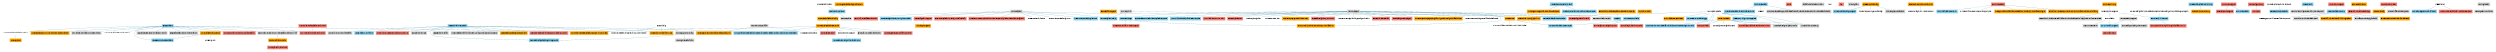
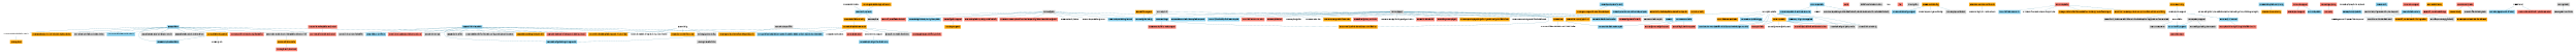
  graph {
    fontname="Patrick Hand"
    rankdir=TB
    node [color=white fillcolor=skyblue fixedsize=false fontcolor=black fontname="Patrick Hand" shape=box style=filled]
    edge [color=deepskyblue4 fontcolor=black fontname="Patrick Hand" fontsize=12]
    "155-155Architecture"
    "326-704Architecture/design processes" [fillcolor=orange]
    "820-878Document all trust boundaries and significant data flows" [fillcolor=salmon]
    "515-021Sandbox, containerize and/or isolate applications at the network level" [fillcolor=lightgrey]
    "113-133Use centralized authentication mechanism" [fillcolor=white]
    "278-413Mutually authenticate application components. Minimize privileges" [fillcolor=orange]
    "612-252Separate GraphQL (or similar) authorization logic from data layer" [fillcolor=orange]
    "848-711Enforce input validation on a trusted service layer" [fillcolor=lightgrey]
-   "117-371Use a centralized access control mechanism" [fillcolor=white]
+   "117-371Use a centralized access control mechanism"
    "708-355Secure implemented architecture"
    "344-611Use centralized reusable security controls" [fillcolor=salmon]
    "640-364Enforce access control on trusted parts/serverside" [fillcolor=lightgrey]
    "650-560Enforce access control on trusted service layer" [fillcolor=lightgrey]
    "626-250Design review" [fillcolor=white]
    "836-068Deserialization Prevention" [fillcolor=orange]
    "402-706Log relevant" [fillcolor=orange]
    "184-284Log all security relevant events" [fillcolor=salmon]
    "486-813Configuration" [fillcolor=lightgrey]
    "124-564Configuration Management" [fillcolor=salmon]
    "154-031Harden application by excluding unwanted functionality" [fillcolor=salmon]
    "462-245Remove unnecessary elements from external components (e.g. features, documentation, configuration)" [fillcolor=salmon]
    "233-748Configuration hardening"
    "308-515Prevent security disclosure" [fillcolor=white]
    "764-507Restrict XML parsing (against XXE)" [fillcolor=orange]
    "333-888Do not expose data through API URLs" [fillcolor=white]
    "186-540Do not expose data through HTTP verb"
    "430-636Verify TLS certificates and trust chain" [fillcolor=salmon]
    "615-744Protect against directory browsing/discovery attacks"
    "112-648Change management" [fillcolor=orange]
    "170-772Cryptography" [fillcolor=lightgrey]
    "333-858Resist stolen credentials" [fillcolor=salmon]
    "585-408Challenge nonce cryptography" [fillcolor=salmon]
    "062-850MFA/OTP" [fillcolor=orange]
    "841-757Use approved cryptographic algorithms in generation, seeding and verification of OTPs" [fillcolor=orange]
    "206-254Use secure random to generate initial authentication codes" [fillcolor=white]
    "543-428Use security module to store one-time password verification keys" [fillcolor=orange]
    "605-735Authenticate all external connections"
    "435-702Communication encryption" [fillcolor=lightgrey]
    "527-034Protect communication between application components"
    "426-842Verify the authenticity of both headers and payload"
    "228-551TLS"
    n42 [fillcolor=salmon label="248-641Disable insecure SSL/TLS versions"]
    "400-007Encrypt data at rest" [fillcolor=salmon]
    "742-432Encryption algorithms" [fillcolor=white]
    "223-780Secret storage"
    "542-270Secure random values" [fillcolor=white]
    "664-571Ensure proper generation of secure random" [fillcolor=orange]
    "704-530Enforce high entropy session tokens" [fillcolor=salmon]
    "727-043Ensure secure algorithms for generating session tokens" [fillcolor=white]
    "270-634Send authentication secrets encrypted"
    "201-246Use multifactor authentication on administrative interfaces" [fillcolor=white]
    "287-305Document explicit key/secret management" [fillcolor=salmon]
    "028-727CSRF protection"
    "464-084Add CSRF protection for cookie based REST services"
    "342-055Set " [fillcolor=white]
    "060-472Use CSRF protection against authenticated functionality, add anti-automation controls for unauthenticated functionality" [fillcolor=lightgrey]
    samesite [fillcolor=salmon]
    " attribute for cookie-based session tokens" [fillcolor=lightgrey]
    "623-550Denial Of Service protection"
    "132-146Apply defense-in-depth techniques/processes for protection, detection, and timely response to network-based attacks."
    "630-573Detect and protect against automation abuse" [fillcolor=orange]
    "163-518Check uploaded archives for decompression attacks (eg zip bombs)" [fillcolor=salmon]
    "463-820Limit size and number of uploaded files" [fillcolor=lightgrey]
    "660-052Validate max input/file sizes"
    "176-154Monitor expectation of usage intensity (e.g. number of requests)" [fillcolor=white]
    "268-088Limit query impact GraphQL/data layer expression DoS" [fillcolor=salmon]
    "854-643Robust business logic" [fillcolor=lightgrey]
    "725-682Enable configurable alert against usage anomalies"
    "456-535Monitor for realistic " [fillcolor=lightgrey]
    "418-853Monitor unusual activities on system" [fillcolor=orange]
    "267-031Protect the availability of resources by providing more to higher-priority processes" [fillcolor=lightgrey]
    human [fillcolor=white]
    time [fillcolor=salmon]
    " business logic flows" [fillcolor=lightgrey]
    "760-764Injection protection" [fillcolor=white]
    "760-765XSS protection" [fillcolor=orange]
    "384-344Store and serve user-uploaded files such that they cannot execute/damage server or client"
    "010-308Input validation" [fillcolor=salmon]
    "866-553Memory, String, and Unmanaged Code"
    "161-451Output encoding and injection prevention" [fillcolor=lightgrey]
    "764-765Sanitization and sandboxing" [fillcolor=lightgrey]
    "541-441Validate HTTP request headers" [fillcolor=orange]
    "048-612Encode user input before logging"
    "257-668Configure CSP configuration properly" [fillcolor=white]
    "804-220Set httponly attribute for cookie-based session tokens" [fillcolor=salmon]
    "362-550Personal data handling" [fillcolor=orange]
    "571-640Personal data handling management"
    "447-083Privacy-preserving personal data logic" [fillcolor=white]
    "482-866Encrypt personal data at rest" [fillcolor=lightgrey]
    "058-527Secure name/address resolution service" [fillcolor=orange]
    "336-512Ensure integrity of DNS entries and domains" [fillcolor=white]
    "814-322Whitelist data sources and sinks"
    "028-728SSRF protection" [fillcolor=salmon]
    "061-186Force uniform encoders and parsers throughout system" [fillcolor=white]
    "742-056Ignore/at least validate  filename metadata from untrusted origin (remote file context, eg RFI)" [fillcolor=orange]
    "657-084(SSRF) When depending on internal server input, use validation sanitization and whitelisting" [fillcolor=orange]
    "616-305Development processes for security"
    "261-010Program management for secure software development" [fillcolor=orange]
    "148-853Setup and maintain a secure software development process"
    "862-452Operating processes for security" [fillcolor=salmon]
    "424-242Decommissioning" [fillcolor=orange]
    "613-285Supply chain management" [fillcolor=white]
    "307-507Allow only trusted sources both build time and runtime; therefore perform integrity checks on all resources and code" [fillcolor=lightgrey]
    "433-442Verification" [fillcolor=white]
    "307-242Security risk assessment"
    "464-513Assurance processes" [fillcolor=lightgrey]
    "732-148Vulnerability management"
    "660-867Implement business logic limits against identified business risks" [fillcolor=salmon]
    "473-177Deploy/build" [fillcolor=lightgrey]
    "463-577Incident response" [fillcolor=salmon]
    "244-750Technical application security training"
    "428-544Security awareness training" [fillcolor=orange]
    "787-638Technical instructions" [fillcolor=white]
    "004-517Security requirements"
    "074-873Data classification and handling" [fillcolor=orange]
    "510-324Compliance" [fillcolor=lightgrey]
    "724-770Technical application access control" [fillcolor=orange]
    "068-102Describe high-level system architecture and perform threat modeling on it every critical change and regularly" [fillcolor=white]
    "072-713Manage standard technologies and frameworks" [fillcolor=orange]
    "247-250Access control processes" [fillcolor=white]
    "273-600Segregate components of differing trust levels" [fillcolor=salmon]
    "538-770Data access control" [fillcolor=salmon]
    "586-842Secure user management" [fillcolor=white]
    "551-400Allow user revocation of Oauth tokens" [fillcolor=lightgrey]
    "613-286Dependency management" [fillcolor=lightgrey]
    "007-274Patching and updating system components" [fillcolor=lightgrey]
    "287-823Asset management" [fillcolor=salmon]
    "157-587Equipment management" [fillcolor=salmon]
    "522-616Media protection"
    "240-464Contingency planning" [fillcolor=salmon]
    "163-776Backup" [fillcolor=salmon]
    "673-736Enable option to log out from all active session"
    "782-234Clear policy compliant I/O requirements" [fillcolor=white]
    "503-455Input and output protection"
    "013-021Roles and responsibilities" [fillcolor=lightgrey]
    "118-775Manage an internal secure software development community" [fillcolor=orange]
    "417-342Provide reusable application security controls" [fillcolor=salmon]
    "850-376Facilities management" [fillcolor=orange]
    "058-083Monitoring" [fillcolor=white]
    "842-876Logging and error handling" [fillcolor=lightgrey]
    "668-364Log TLS connection failures" [fillcolor=lightgrey]
    "467-784Network security" [fillcolor=orange]
    "278-646Secure communication"
    "036-147Configure HSTS configuration properly" [fillcolor=salmon]
    "456-636Add integrity check to SOAP payload" [fillcolor=salmon]
    "286-500OS security"
    "330-281Use least privilege OS accounts for system (components)" [fillcolor=lightgrey]
    "270-568Authentication mechanism"
    "177-260Session management" [fillcolor=salmon]
    "327-505Change password with presence of old and new password" [fillcolor=white]
    "138-448Inform users for authentication renewal" [fillcolor=lightgrey]
    "808-425Notify users about anomalies in their usage patterns" [fillcolor=orange]
    "751-176Offer password changing functionality" [fillcolor=lightgrey]
    "551-054Use ephemeral secrets rather than static secrets" [fillcolor=orange]
    "558-807Mutually authenticate application and credential service provider" [fillcolor=orange]
    "520-617Credential recovery" [fillcolor=orange]
    "235-658Notify user about credential change" [fillcolor=salmon]
    "110-531Cookie-config" [fillcolor=orange]
    "636-347HTTP security headers" [fillcolor=salmon]
    "473-758Set sufficient anti-caching headers" [fillcolor=lightgrey]
    "141-555Fail securely" [fillcolor=white]
    "036-810Let cryptographic modules fail securely"
    "166-151Ensure that secure fail-safe is in place for access control" [fillcolor=salmon]
    "843-841Log discretely" [fillcolor=lightgrey]
    "015-063Log access to sensitive data" [fillcolor=lightgrey]
    "155-155Architecture" -- "326-704Architecture/design processes"
    "155-155Architecture" -- "820-878Document all trust boundaries and significant data flows"
    "155-155Architecture" -- "515-021Sandbox, containerize and/or isolate applications at the network level"
    "155-155Architecture" -- "113-133Use centralized authentication mechanism"
    "155-155Architecture" -- "278-413Mutually authenticate application components. Minimize privileges"
    "155-155Architecture" -- "612-252Separate GraphQL (or similar) authorization logic from data layer"
    "155-155Architecture" -- "848-711Enforce input validation on a trusted service layer"
    "155-155Architecture" -- "117-371Use a centralized access control mechanism"
    "155-155Architecture" -- "708-355Secure implemented architecture"
    "155-155Architecture" -- "344-611Use centralized reusable security controls"
    "155-155Architecture" -- "640-364Enforce access control on trusted parts/serverside"
    "155-155Architecture" -- "650-560Enforce access control on trusted service layer"
    "326-704Architecture/design processes" -- "708-355Secure implemented architecture"
    "326-704Architecture/design processes" -- "626-250Design review"
    "515-021Sandbox, containerize and/or isolate applications at the network level" -- "836-068Deserialization Prevention"
    "113-133Use centralized authentication mechanism" -- "402-706Log relevant"
    "836-068Deserialization Prevention" -- "184-284Log all security relevant events"
    "486-813Configuration" -- "124-564Configuration Management"
    "486-813Configuration" -- "154-031Harden application by excluding unwanted functionality"
    "486-813Configuration" -- "462-245Remove unnecessary elements from external components (e.g. features, documentation, configuration)"
    "486-813Configuration" -- "233-748Configuration hardening"
    "486-813Configuration" -- "308-515Prevent security disclosure"
    "486-813Configuration" -- "764-507Restrict XML parsing (against XXE)"
    "486-813Configuration" -- "333-888Do not expose data through API URLs"
    "486-813Configuration" -- "186-540Do not expose data through HTTP verb"
    "486-813Configuration" -- "430-636Verify TLS certificates and trust chain"
    "486-813Configuration" -- "615-744Protect against directory browsing/discovery attacks"
    "124-564Configuration Management" -- "112-648Change management"
    "170-772Cryptography" -- "333-858Resist stolen credentials"
    "170-772Cryptography" -- "585-408Challenge nonce cryptography"
    "170-772Cryptography" -- "062-850MFA/OTP"
    "170-772Cryptography" -- "841-757Use approved cryptographic algorithms in generation, seeding and verification of OTPs"
    "170-772Cryptography" -- "206-254Use secure random to generate initial authentication codes"
    "170-772Cryptography" -- "543-428Use security module to store one-time password verification keys"
    "170-772Cryptography" -- "605-735Authenticate all external connections"
    "170-772Cryptography" -- "435-702Communication encryption"
    "170-772Cryptography" -- "527-034Protect communication between application components"
    "170-772Cryptography" -- "426-842Verify the authenticity of both headers and payload"
    "170-772Cryptography" -- "228-551TLS"
    "170-772Cryptography" -- n42
    "170-772Cryptography" -- "400-007Encrypt data at rest"
    "170-772Cryptography" -- "742-432Encryption algorithms"
    "170-772Cryptography" -- "223-780Secret storage"
    "170-772Cryptography" -- "542-270Secure random values"
    "170-772Cryptography" -- "664-571Ensure proper generation of secure random"
    "170-772Cryptography" -- "704-530Enforce high entropy session tokens"
    "170-772Cryptography" -- "727-043Ensure secure algorithms for generating session tokens"
    "062-850MFA/OTP" -- "270-634Send authentication secrets encrypted"
    "062-850MFA/OTP" -- "201-246Use multifactor authentication on administrative interfaces"
    "223-780Secret storage" -- "543-428Use security module to store one-time password verification keys"
    "223-780Secret storage" -- "287-305Document explicit key/secret management"
    "028-727CSRF protection" -- "464-084Add CSRF protection for cookie based REST services"
    "028-727CSRF protection" -- "342-055Set "
    "028-727CSRF protection" -- "060-472Use CSRF protection against authenticated functionality, add anti-automation controls for unauthenticated functionality"
    "623-550Denial Of Service protection" -- "132-146Apply defense-in-depth techniques/processes for protection, detection, and timely response to network-based attacks."
    "623-550Denial Of Service protection" -- "630-573Detect and protect against automation abuse"
    "623-550Denial Of Service protection" -- "163-518Check uploaded archives for decompression attacks (eg zip bombs)"
    "623-550Denial Of Service protection" -- "463-820Limit size and number of uploaded files"
    "623-550Denial Of Service protection" -- "660-052Validate max input/file sizes"
    "623-550Denial Of Service protection" -- "176-154Monitor expectation of usage intensity (e.g. number of requests)"
    "623-550Denial Of Service protection" -- "268-088Limit query impact GraphQL/data layer expression DoS"
    "623-550Denial Of Service protection" -- "854-643Robust business logic"
    "623-550Denial Of Service protection" -- "725-682Enable configurable alert against usage anomalies"
    "623-550Denial Of Service protection" -- "456-535Monitor for realistic "
    "623-550Denial Of Service protection" -- "418-853Monitor unusual activities on system"
    "623-550Denial Of Service protection" -- "267-031Protect the availability of resources by providing more to higher-priority processes"
    "760-764Injection protection" -- "764-507Restrict XML parsing (against XXE)"
    "760-764Injection protection" -- "760-765XSS protection"
    "760-764Injection protection" -- "384-344Store and serve user-uploaded files such that they cannot execute/damage server or client"
    "760-764Injection protection" -- "010-308Input validation"
    "760-764Injection protection" -- "866-553Memory, String, and Unmanaged Code"
    "760-764Injection protection" -- "161-451Output encoding and injection prevention"
    "760-764Injection protection" -- "764-765Sanitization and sandboxing"
    "760-764Injection protection" -- "541-441Validate HTTP request headers"
    "760-764Injection protection" -- "048-612Encode user input before logging"
    "760-765XSS protection" -- "384-344Store and serve user-uploaded files such that they cannot execute/damage server or client"
    "760-765XSS protection" -- "010-308Input validation"
    "760-765XSS protection" -- "161-451Output encoding and injection prevention"
    "760-765XSS protection" -- "764-765Sanitization and sandboxing"
    "760-765XSS protection" -- "257-668Configure CSP configuration properly"
    "760-765XSS protection" -- "804-220Set httponly attribute for cookie-based session tokens"
    "362-550Personal data handling" -- "571-640Personal data handling management"
    "362-550Personal data handling" -- "447-083Privacy-preserving personal data logic"
    "362-550Personal data handling" -- "482-866Encrypt personal data at rest"
    "058-527Secure name/address resolution service" -- "336-512Ensure integrity of DNS entries and domains"
    "028-728SSRF protection" -- "814-322Whitelist data sources and sinks"
    "028-728SSRF protection" -- "061-186Force uniform encoders and parsers throughout system"
    "028-728SSRF protection" -- "742-056Ignore/at least validate  filename metadata from untrusted origin (remote file context, eg RFI)"
    "028-728SSRF protection" -- "657-084(SSRF) When depending on internal server input, use validation sanitization and whitelisting"
    "616-305Development processes for security" -- "261-010Program management for secure software development"
    "616-305Development processes for security" -- "148-853Setup and maintain a secure software development process"
    "148-853Setup and maintain a secure software development process" -- "862-452Operating processes for security"
    "424-242Decommissioning" -- "613-285Supply chain management"
    "613-285Supply chain management" -- "307-507Allow only trusted sources both build time and runtime; therefore perform integrity checks on all resources and code"
    "613-285Supply chain management" -- "433-442Verification"
    "613-285Supply chain management" -- "307-242Security risk assessment"
    "433-442Verification" -- "464-513Assurance processes"
    "433-442Verification" -- "732-148Vulnerability management"
    "307-242Security risk assessment" -- "660-867Implement business logic limits against identified business risks"
    "732-148Vulnerability management" -- "463-577Incident response"
    "473-177Deploy/build" -- "233-748Configuration hardening"
    "473-177Deploy/build" -- "223-780Secret storage"
    "473-177Deploy/build" -- "862-452Operating processes for security"
    "244-750Technical application security training" -- "428-544Security awareness training"
    "787-638Technical instructions" -- "004-517Security requirements"
    "004-517Security requirements" -- "074-873Data classification and handling"
    "004-517Security requirements" -- "510-324Compliance"
    "074-873Data classification and handling" -- "724-770Technical application access control"
    "724-770Technical application access control" -- "278-413Mutually authenticate application components. Minimize privileges"
    "724-770Technical application access control" -- "132-146Apply defense-in-depth techniques/processes for protection, detection, and timely response to network-based attacks."
    "724-770Technical application access control" -- "247-250Access control processes"
    "724-770Technical application access control" -- "273-600Segregate components of differing trust levels"
    "724-770Technical application access control" -- "538-770Data access control"
    "724-770Technical application access control" -- "586-842Secure user management"
    "724-770Technical application access control" -- "551-400Allow user revocation of Oauth tokens"
    "068-102Describe high-level system architecture and perform threat modeling on it every critical change and regularly" -- "307-242Security risk assessment"
    "072-713Manage standard technologies and frameworks" -- "004-517Security requirements"
    "586-842Secure user management" -- "673-736Enable option to log out from all active session"
    "613-286Dependency management" -- "732-148Vulnerability management"
    "613-286Dependency management" -- "007-274Patching and updating system components"
    "287-823Asset management" -- "157-587Equipment management"
    "287-823Asset management" -- "522-616Media protection"
    "240-464Contingency planning" -- "163-776Backup"
    "782-234Clear policy compliant I/O requirements" -- "503-455Input and output protection"
    "013-021Roles and responsibilities" -- "247-250Access control processes"
    "013-021Roles and responsibilities" -- "118-775Manage an internal secure software development community"
    "417-342Provide reusable application security controls" -- "344-611Use centralized reusable security controls"
    "850-376Facilities management" -- "233-748Configuration hardening"
    "058-083Monitoring" -- "176-154Monitor expectation of usage intensity (e.g. number of requests)"
    "058-083Monitoring" -- "418-853Monitor unusual activities on system"
    "058-083Monitoring" -- "842-876Logging and error handling"
    "842-876Logging and error handling" -- "725-682Enable configurable alert against usage anomalies"
    "842-876Logging and error handling" -- "668-364Log TLS connection failures"
    "467-784Network security" -- "278-646Secure communication"
    "278-646Secure communication" -- "270-634Send authentication secrets encrypted"
    "278-646Secure communication" -- "036-147Configure HSTS configuration properly"
    "278-646Secure communication" -- "456-636Add integrity check to SOAP payload"
    "286-500OS security" -- "330-281Use least privilege OS accounts for system (components)"
    "270-568Authentication mechanism" -- "327-505Change password with presence of old and new password"
    "270-568Authentication mechanism" -- "138-448Inform users for authentication renewal"
    "270-568Authentication mechanism" -- "808-425Notify users about anomalies in their usage patterns"
    "270-568Authentication mechanism" -- "751-176Offer password changing functionality"
    "270-568Authentication mechanism" -- "551-054Use ephemeral secrets rather than static secrets"
    "177-260Session management" -- "270-568Authentication mechanism"
    "558-807Mutually authenticate application and credential service provider" -- "228-551TLS"
    "520-617Credential recovery" -- "235-658Notify user about credential change"
    "636-347HTTP security headers" -- "110-531Cookie-config"
    "636-347HTTP security headers" -- "473-758Set sufficient anti-caching headers"
    "141-555Fail securely" -- "036-810Let cryptographic modules fail securely"
    "141-555Fail securely" -- "166-151Ensure that secure fail-safe is in place for access control"
    "843-841Log discretely" -- "015-063Log access to sensitive data"
  }
